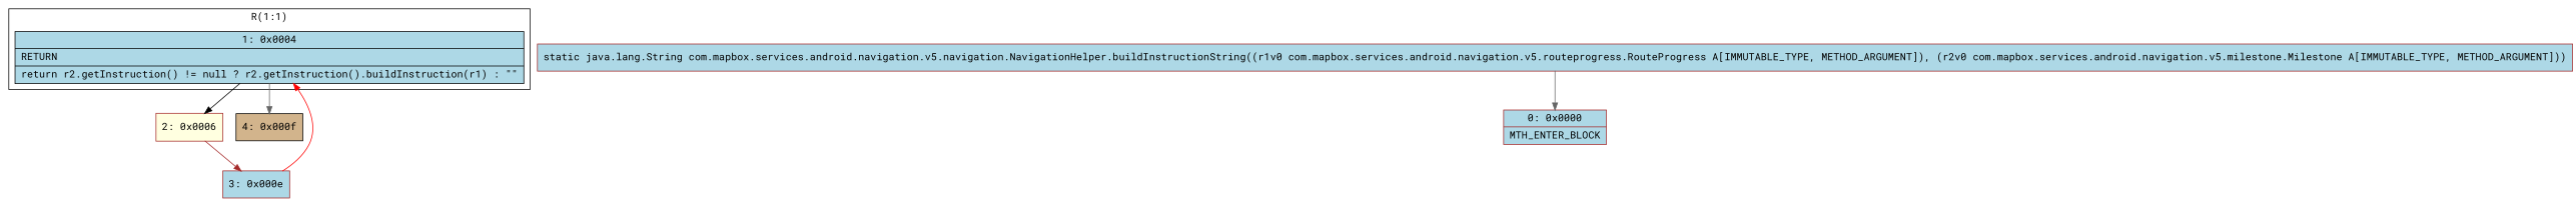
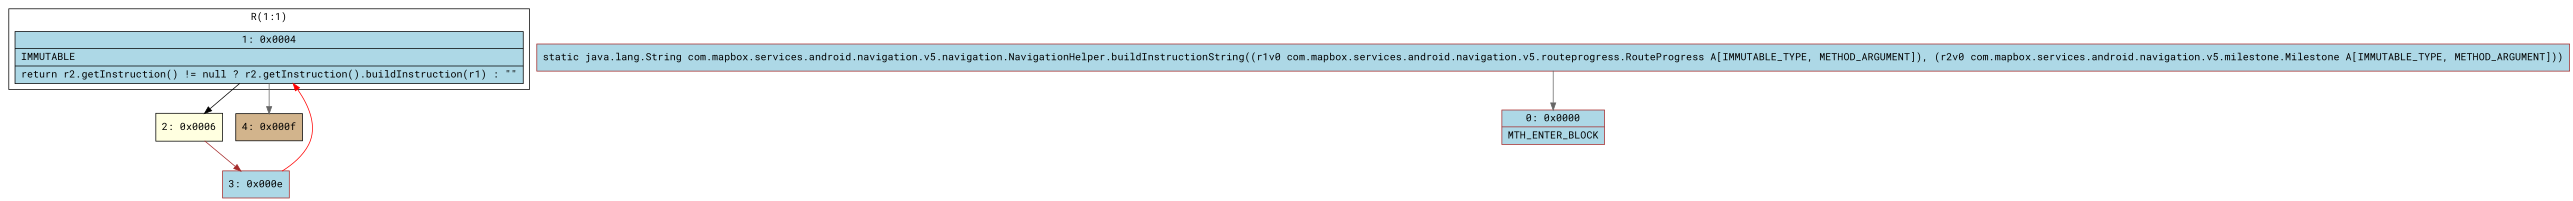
  digraph {
    fontname="Roboto Mono"
    node [color=brown fillcolor=lightblue fontname="Roboto Mono" shape=record style=filled]
    edge [color=gray40 fontname="Roboto Mono"]
-   n1 [color=black label="{1\:\ 0x0004|RETURN\l|return r2.getInstruction() != null ? r2.getInstruction().buildInstruction(r1) : \"\"\l}"]
-   n2 [fillcolor=lightyellow label="{2\:\ 0x0006}"]
+   n1 [color=black label="{1\:\ 0x0004|IMMUTABLE\l|return r2.getInstruction() != null ? r2.getInstruction().buildInstruction(r1) : \"\"\l}"]
+   n2 [color=black fillcolor=lightyellow label="{2\:\ 0x0006}"]
    n3 [color=black fillcolor=tan label="{4\:\ 0x000f}"]
    n4 [label="{3\:\ 0x000e}"]
    n5 [label="{0\:\ 0x0000|MTH_ENTER_BLOCK\l}"]
    n6 [label="{static java.lang.String com.mapbox.services.android.navigation.v5.navigation.NavigationHelper.buildInstructionString((r1v0 com.mapbox.services.android.navigation.v5.routeprogress.RouteProgress A[IMMUTABLE_TYPE, METHOD_ARGUMENT]), (r2v0 com.mapbox.services.android.navigation.v5.milestone.Milestone A[IMMUTABLE_TYPE, METHOD_ARGUMENT])) }"]
    subgraph cluster_1 {
      label="R(1:1)"
      n1
    }
    n1 -> n2 [color=black]
    n1 -> n3
    n2 -> n4 [color=brown]
    n4 -> n1 [color=red]
    n6 -> n5
  }
